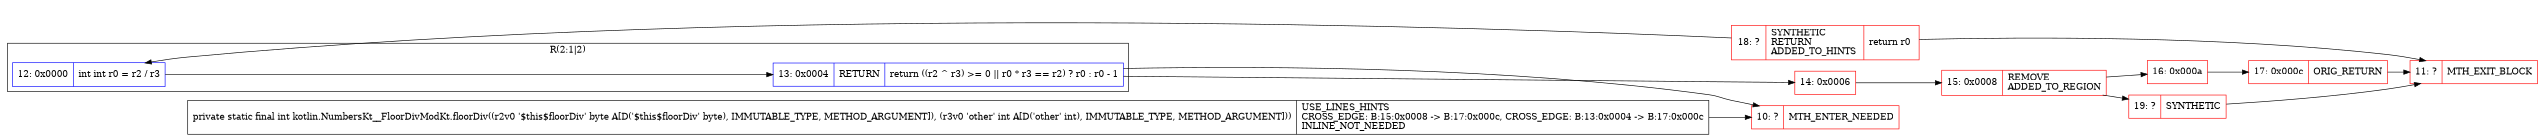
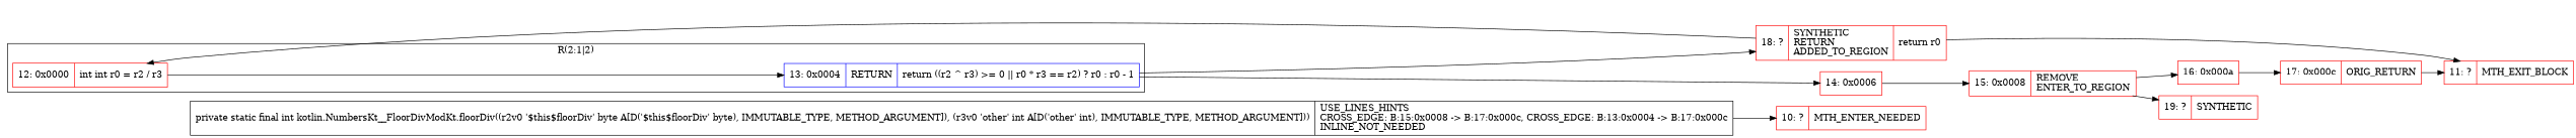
  digraph {
    rankdir=LR
    node [color=red shape=record]
-   n1 [color=blue label="{12\:\ 0x0000|int int r0 = r2 \/ r3\l}"]
+   n1 [label="{12\:\ 0x0000|int int r0 = r2 \/ r3\l}"]
    n2 [color=blue label="{13\:\ 0x0004|RETURN\l|return ((r2 ^ r3) \>= 0 \|\| r0 * r3 == r2) ? r0 : r0 \- 1\l}"]
    n3 [label="{14\:\ 0x0006}"]
-   n4 [label="{18\:\ ?|SYNTHETIC\lRETURN\lADDED_TO_HINTS\l|return r0\l}"]
-   n5 [label="{15\:\ 0x0008|REMOVE\lADDED_TO_REGION\l}"]
+   n4 [label="{18\:\ ?|SYNTHETIC\lRETURN\lADDED_TO_REGION\l|return r0\l}"]
+   n5 [label="{15\:\ 0x0008|REMOVE\lENTER_TO_REGION\l}"]
    n6 [label="{11\:\ ?|MTH_EXIT_BLOCK\l}"]
    n7 [label="{10\:\ ?|MTH_ENTER_NEEDED\l}"]
    n8 [label="{16\:\ 0x000a}"]
    n9 [label="{19\:\ ?|SYNTHETIC\l}"]
    n10 [label="{17\:\ 0x000c|ORIG_RETURN\l}"]
    n11 [label="{private static final int kotlin.NumbersKt__FloorDivModKt.floorDiv((r2v0 '$this$floorDiv' byte A[D('$this$floorDiv' byte), IMMUTABLE_TYPE, METHOD_ARGUMENT]), (r3v0 'other' int A[D('other' int), IMMUTABLE_TYPE, METHOD_ARGUMENT]))  | USE_LINES_HINTS\lCROSS_EDGE: B:15:0x0008 \-\> B:17:0x000c, CROSS_EDGE: B:13:0x0004 \-\> B:17:0x000c\lINLINE_NOT_NEEDED\l}" color=""]
    subgraph cluster_1 {
      label="R(2:1|2)"
      n1
      n2
    }
    n1 -> n2
    n2 -> n3
-   n2 -> n7
+   n2 -> n4
    n3 -> n5
    n4 -> n1
    n4 -> n6
    n5 -> n8
    n5 -> n9
    n8 -> n10
-   n9 -> n6
    n10 -> n6
    n11 -> n7
  }
